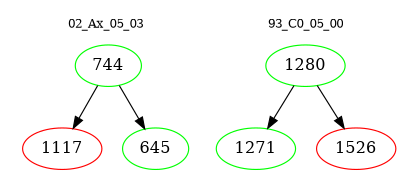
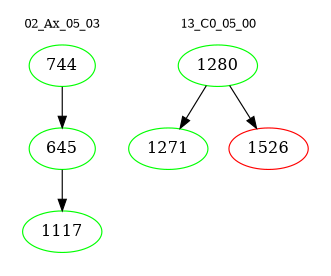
  digraph {
    node [color=green]
    edge [color=black]
    n1 [label=744]
-   n2 [color=red label=1117]
+   n2 [label=1117]
    n3 [label=645]
    n4 [label=1280]
    n5 [label=1271]
    n6 [color=red label=1526]
    subgraph cluster_1 {
      color=white
      fontsize=10
      label="02_Ax_05_03"
      n1
      n2
      n3
    }
    subgraph cluster_2 {
      color=white
      fontsize=10
-     label="93_C0_05_00"
+     label="13_C0_05_00"
      n4
      n5
      n6
    }
-   n1 -> n2
+   n3 -> n2
    n1 -> n3
    n4 -> n5
    n4 -> n6
  }
